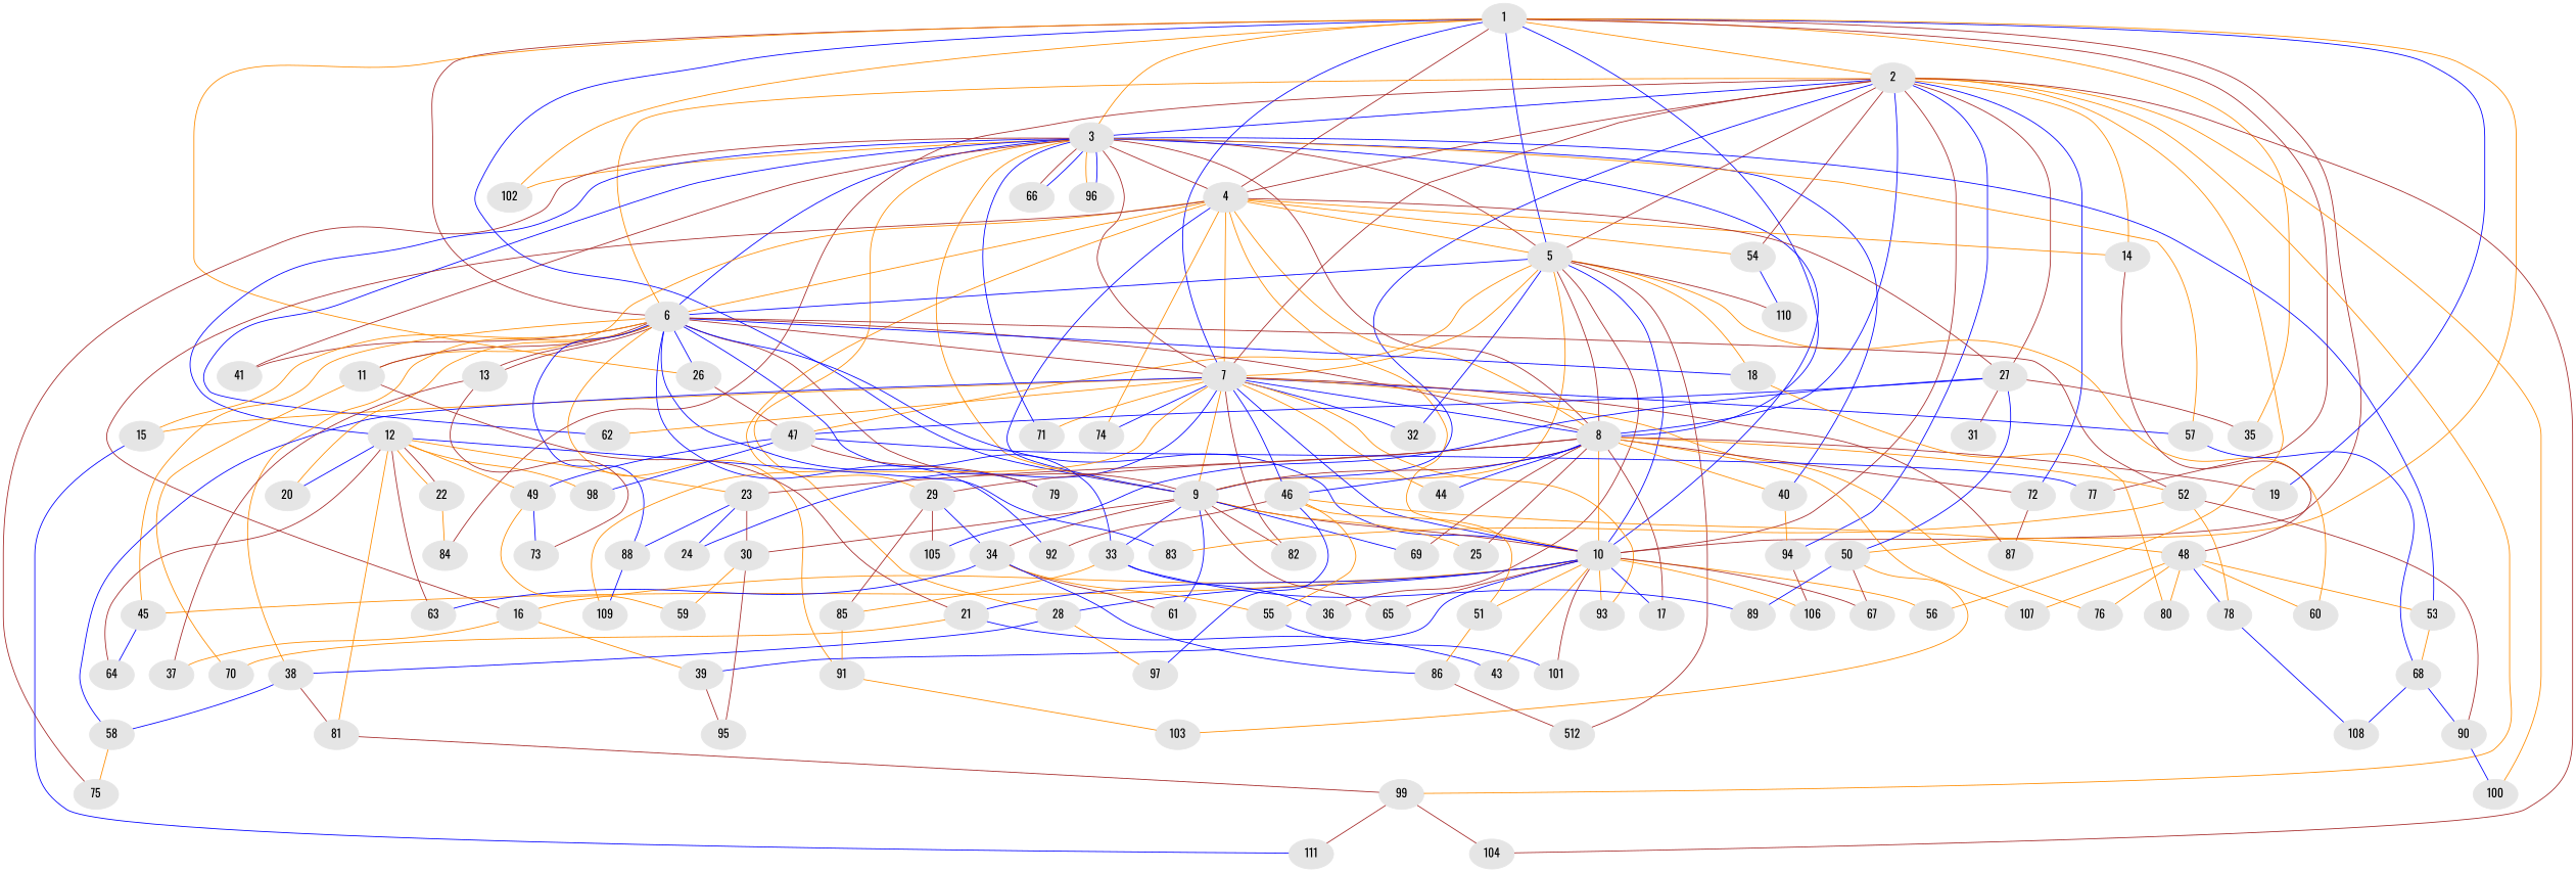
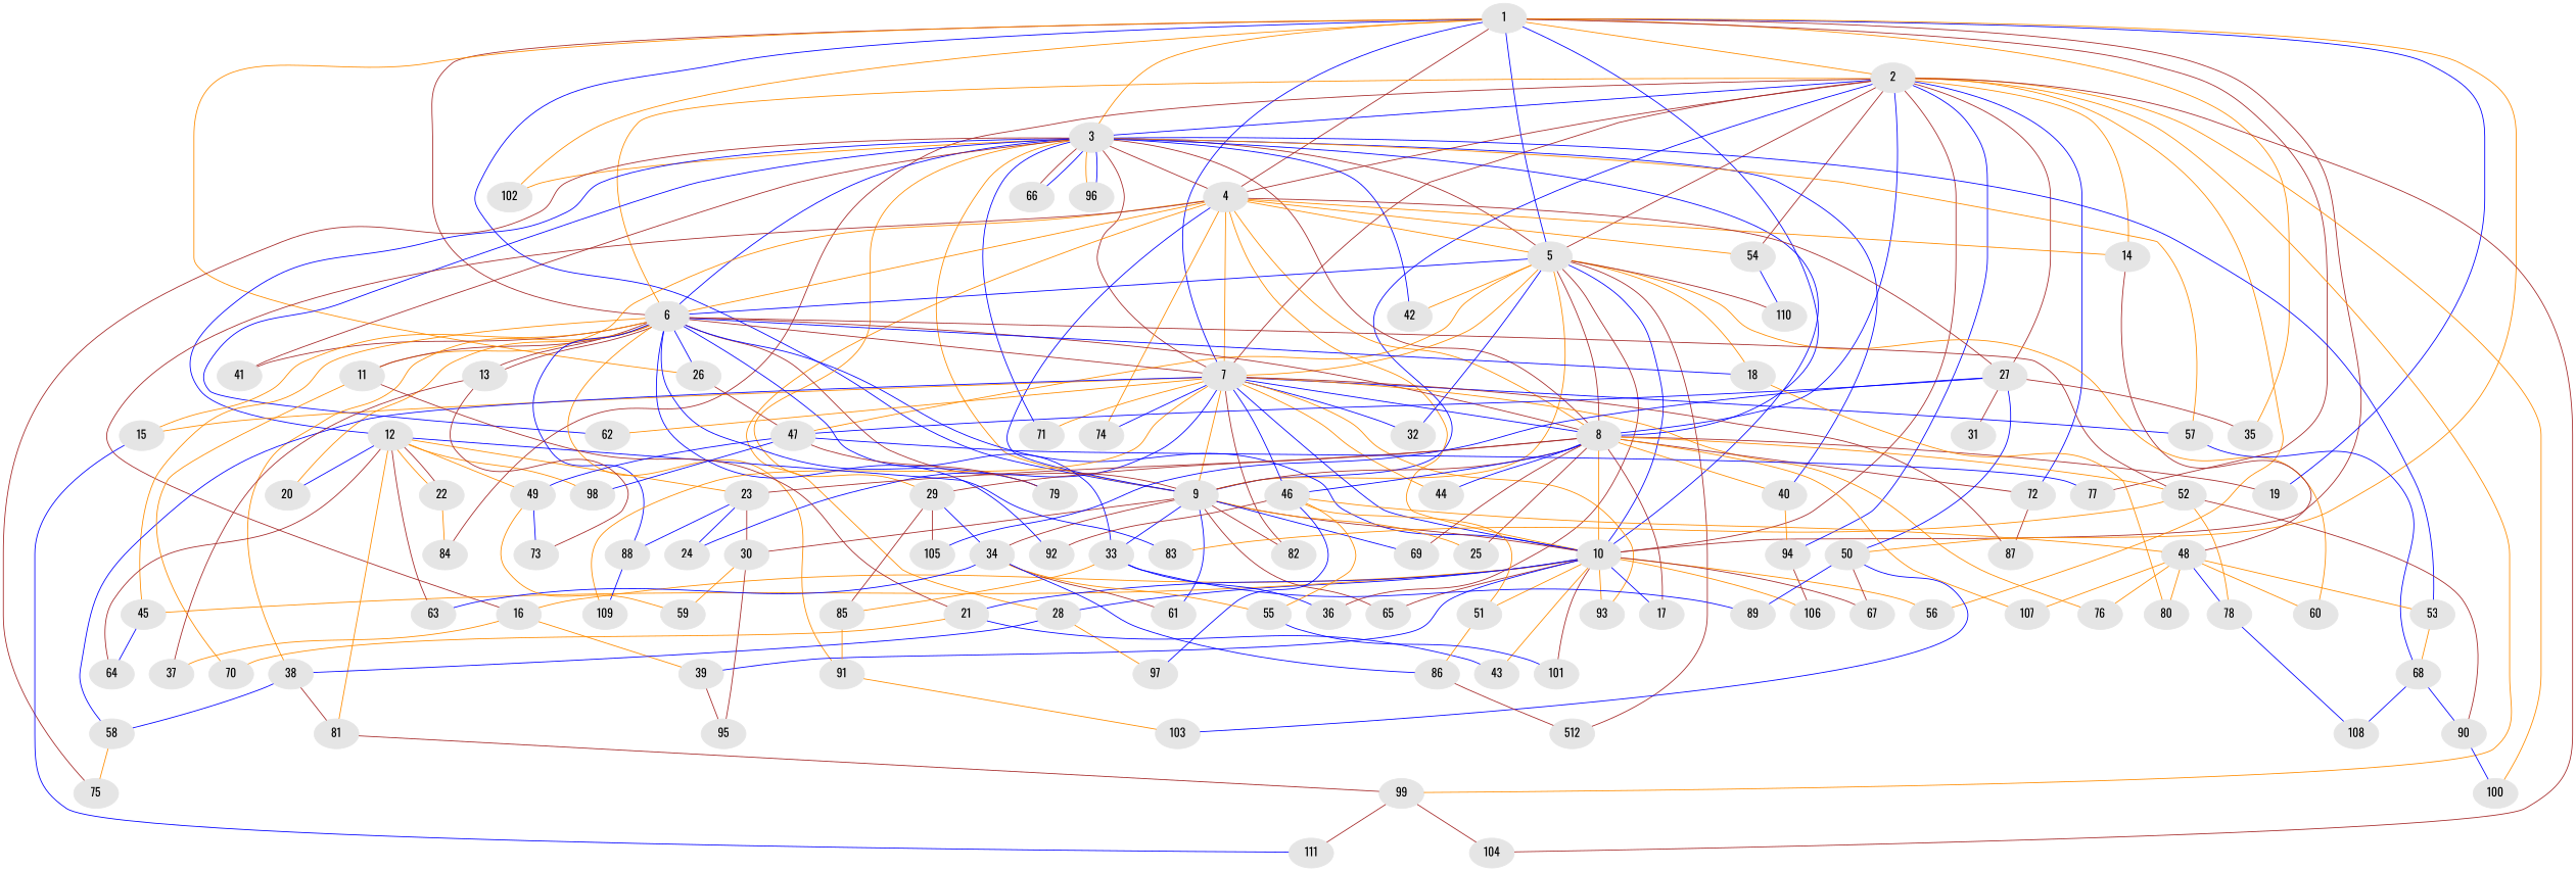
  graph {
    fontname=Oswald
    node [color=gray90 fontname=Oswald style=filled]
    edge [color=darkorange fontname=Oswald]
    1
    2
    3
    4
    5
    6
    7
    8
    9
    10
    19
    26
    35
    50
    77
    102
    14
    27
    54
    56
    72
    84
    94
    99
    100
    104
    12
    29
    40
    41
+   42
    53
    57
    62
    66
    71
    75
    96
    11
    16
    28
    74
    18
    32
    36
    60
    110
    n48 [label=512]
    47
    13
    15
    20
    33
    38
    45
    52
    79
    88
    91
    92
    24
    44
    46
    58
    76
    82
    87
    93
    109
    17
    23
    25
    69
    107
    30
    34
    61
    65
    21
    39
    43
    51
    67
    101
    106
    89
    103
    48
    31
    105
    111
    22
    49
    63
    64
    81
    83
    98
    85
    68
    70
    37
    97
    80
    73
    78
    90
    55
    59
    95
    86
    108
    1 -- 2
    1 -- 3
    1 -- 4 [color=brown]
    1 -- 5 [color=blue]
    1 -- 6 [color=brown]
    1 -- 7 [color=blue]
    1 -- 8 [color=blue]
    1 -- 9 [color=blue]
    1 -- 10 [color=brown]
    1 -- 19 [color=blue]
    1 -- 26
    1 -- 35
    1 -- 50
    1 -- 77 [color=brown]
    1 -- 102
    2 -- 3 [color=blue]
    2 -- 4 [color=brown]
    2 -- 5 [color=brown]
    2 -- 6
    2 -- 7 [color=brown]
    2 -- 8 [color=blue]
    2 -- 9 [color=blue]
    2 -- 10 [color=brown]
    2 -- 14
    2 -- 27 [color=brown]
    2 -- 54 [color=brown]
    2 -- 56
    2 -- 72 [color=blue]
    2 -- 84 [color=brown]
    2 -- 94 [color=blue]
    2 -- 99
    2 -- 100
    2 -- 104 [color=brown]
    3 -- 4 [color=brown]
    3 -- 5 [color=brown]
    3 -- 6 [color=blue]
    3 -- 7 [color=brown]
    3 -- 8 [color=brown]
    3 -- 9
    3 -- 10 [color=blue]
    3 -- 102
    3 -- 12 [color=blue]
    3 -- 29
    3 -- 40 [color=blue]
    3 -- 41 [color=brown]
+   3 -- 42 [color=blue]
    3 -- 53 [color=blue]
    3 -- 57
    3 -- 62 [color=blue]
    3 -- 66 [color=brown]
    3 -- 66 [color=blue]
    3 -- 71 [color=blue]
    3 -- 75 [color=brown]
    3 -- 96
    3 -- 96 [color=blue]
    4 -- 5
    4 -- 6
    4 -- 7
    4 -- 8
    4 -- 9 [color=blue]
    4 -- 10
    4 -- 14
    4 -- 27 [color=brown]
    4 -- 54
    4 -- 11
    4 -- 16 [color=brown]
    4 -- 28
    4 -- 74
    5 -- 6 [color=blue]
    5 -- 7
    5 -- 8 [color=brown]
    5 -- 9
    5 -- 10 [color=blue]
+   5 -- 42
    5 -- 18
    5 -- 32 [color=blue]
    5 -- 36 [color=brown]
    5 -- 60
    5 -- 110 [color=brown]
    5 -- n48 [color=brown]
    5 -- 47
    6 -- 7 [color=brown]
    6 -- 8 [color=brown]
    6 -- 9 [color=brown]
    6 -- 10 [color=blue]
    6 -- 26 [color=blue]
    6 -- 41 [color=brown]
    6 -- 11 [color=brown]
    6 -- 18 [color=blue]
    6 -- 13 [color=brown]
    6 -- 13 [color=brown]
    6 -- 15
    6 -- 20
    6 -- 33 [color=blue]
    6 -- 38
    6 -- 45
    6 -- 52 [color=brown]
    6 -- 79 [color=blue]
    6 -- 88 [color=blue]
    6 -- 91
    6 -- 92 [color=blue]
    7 -- 8 [color=blue]
    7 -- 9
    7 -- 10 [color=blue]
    7 -- 57 [color=blue]
    7 -- 62
    7 -- 71
    7 -- 74 [color=blue]
    7 -- 32 [color=blue]
    7 -- 15
    7 -- 24 [color=blue]
    7 -- 44
    7 -- 46 [color=blue]
    7 -- 58 [color=blue]
    7 -- 76
    7 -- 82 [color=brown]
    7 -- 87 [color=brown]
    7 -- 93
    7 -- 109
    8 -- 9 [color=brown]
    8 -- 10
    8 -- 19 [color=brown]
    8 -- 72 [color=brown]
    8 -- 29 [color=brown]
    8 -- 40
    8 -- 52
    8 -- 44 [color=blue]
    8 -- 46 [color=blue]
    8 -- 17 [color=brown]
    8 -- 23 [color=brown]
    8 -- 25 [color=brown]
    8 -- 69 [color=brown]
    8 -- 107
    9 -- 10 [color=brown]
    9 -- 33 [color=blue]
    9 -- 82 [color=brown]
    9 -- 25
    9 -- 69 [color=blue]
    9 -- 30 [color=brown]
    9 -- 34 [color=brown]
    9 -- 61 [color=blue]
    9 -- 65 [color=brown]
    10 -- 56
    10 -- 16
    10 -- 28 [color=blue]
    10 -- 45
    10 -- 93
    10 -- 17 [color=blue]
    10 -- 65 [color=brown]
    10 -- 21 [color=blue]
    10 -- 39 [color=blue]
    10 -- 43
    10 -- 51
    10 -- 67 [color=brown]
    10 -- 101 [color=brown]
    10 -- 106
    26 -- 47 [color=brown]
    50 -- 67 [color=brown]
    50 -- 89 [color=blue]
-   50 -- 103
+   50 -- 103 [color=blue]
    14 -- 48 [color=brown]
    27 -- 35 [color=brown]
    27 -- 50 [color=blue]
    27 -- 47 [color=blue]
    27 -- 31 [color=brown]
    27 -- 105 [color=blue]
    54 -- 110 [color=blue]
    72 -- 87 [color=brown]
    94 -- 106 [color=brown]
    99 -- 104 [color=brown]
    99 -- 111 [color=brown]
    12 -- 20 [color=blue]
    12 -- 23
    12 -- 22
    12 -- 22 [color=brown]
    12 -- 49
    12 -- 63 [color=brown]
    12 -- 64 [color=brown]
    12 -- 81
    12 -- 83 [color=blue]
    12 -- 98
    29 -- 34 [color=blue]
    29 -- 105 [color=brown]
    29 -- 85 [color=brown]
    40 -- 94
    53 -- 68
    57 -- 68 [color=blue]
    11 -- 21 [color=brown]
    11 -- 70
    16 -- 39
    16 -- 37
    28 -- 38 [color=blue]
    28 -- 97
    18 -- 80
    47 -- 77 [color=blue]
    47 -- 79 [color=brown]
    47 -- 49 [color=blue]
    47 -- 98 [color=blue]
    13 -- 37 [color=brown]
    13 -- 73 [color=brown]
    15 -- 111 [color=blue]
    33 -- 36 [color=blue]
    33 -- 89 [color=blue]
    33 -- 85
    38 -- 58 [color=blue]
    38 -- 81 [color=brown]
    45 -- 64 [color=blue]
    52 -- 83
    52 -- 78
    52 -- 90 [color=brown]
    88 -- 109 [color=blue]
    91 -- 103
    46 -- 92 [color=brown]
    46 -- 51
    46 -- 48
    46 -- 97 [color=blue]
    46 -- 55
    58 -- 75
    23 -- 88 [color=blue]
    23 -- 24 [color=blue]
    23 -- 30 [color=brown]
    30 -- 59
    30 -- 95 [color=brown]
    34 -- 61 [color=brown]
    34 -- 63 [color=blue]
    34 -- 55
    34 -- 86 [color=blue]
    21 -- 43 [color=blue]
    21 -- 70
    39 -- 95 [color=brown]
    51 -- 86
    48 -- 53
    48 -- 60
    48 -- 76
    48 -- 107
    48 -- 80
    48 -- 78 [color=blue]
    22 -- 84
    49 -- 73 [color=blue]
    49 -- 59
    81 -- 99 [color=brown]
    85 -- 91
    68 -- 90 [color=blue]
    68 -- 108 [color=blue]
    78 -- 108 [color=blue]
    90 -- 100 [color=blue]
    55 -- 101 [color=blue]
    86 -- n48 [color=brown]
  }
